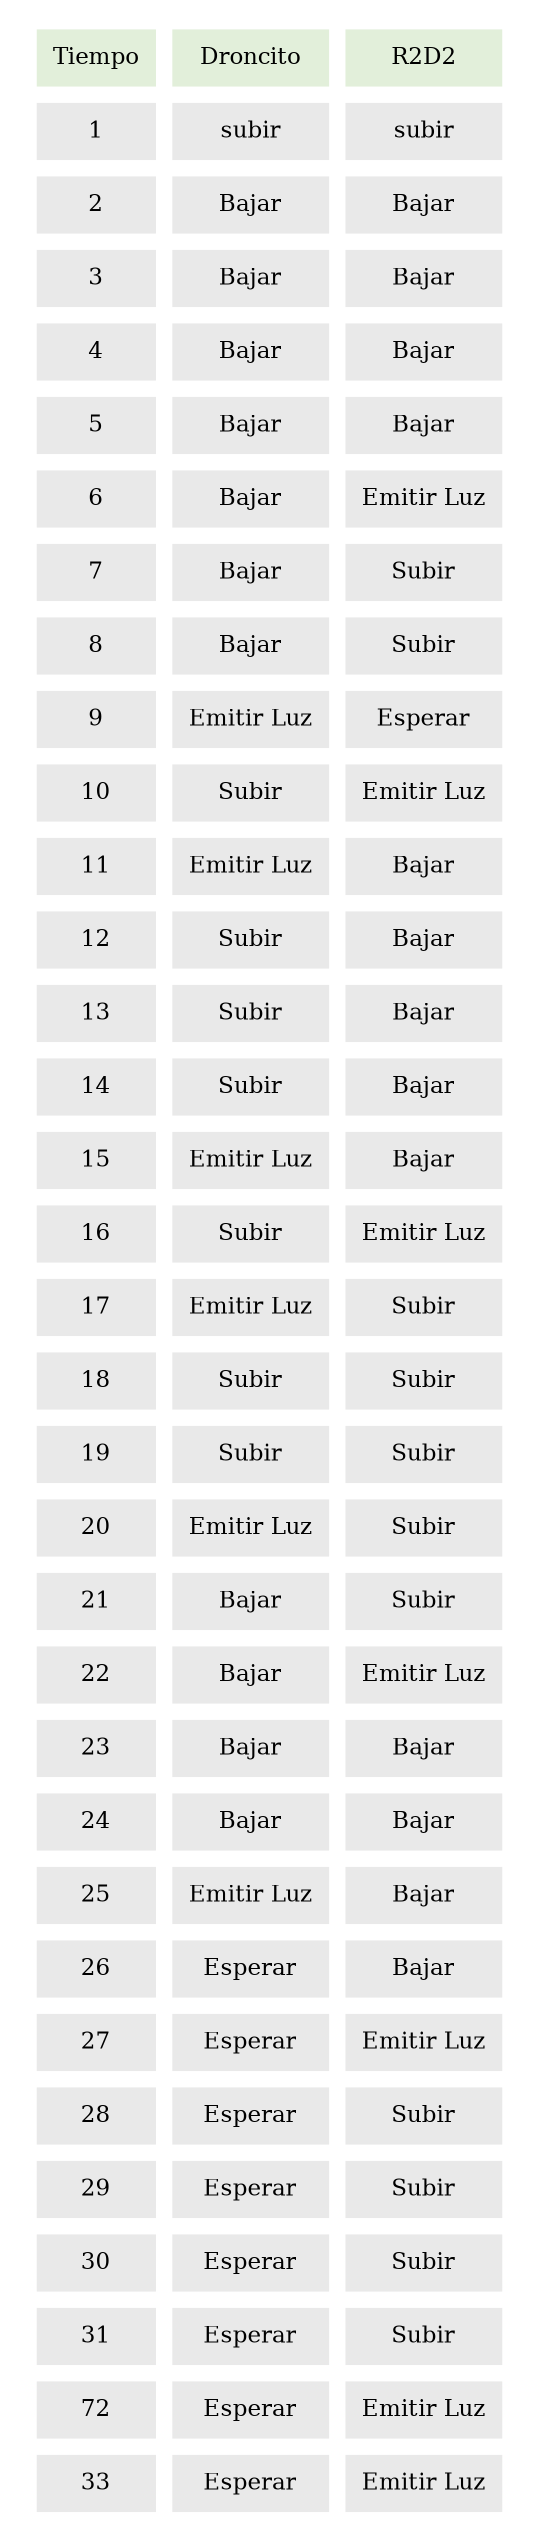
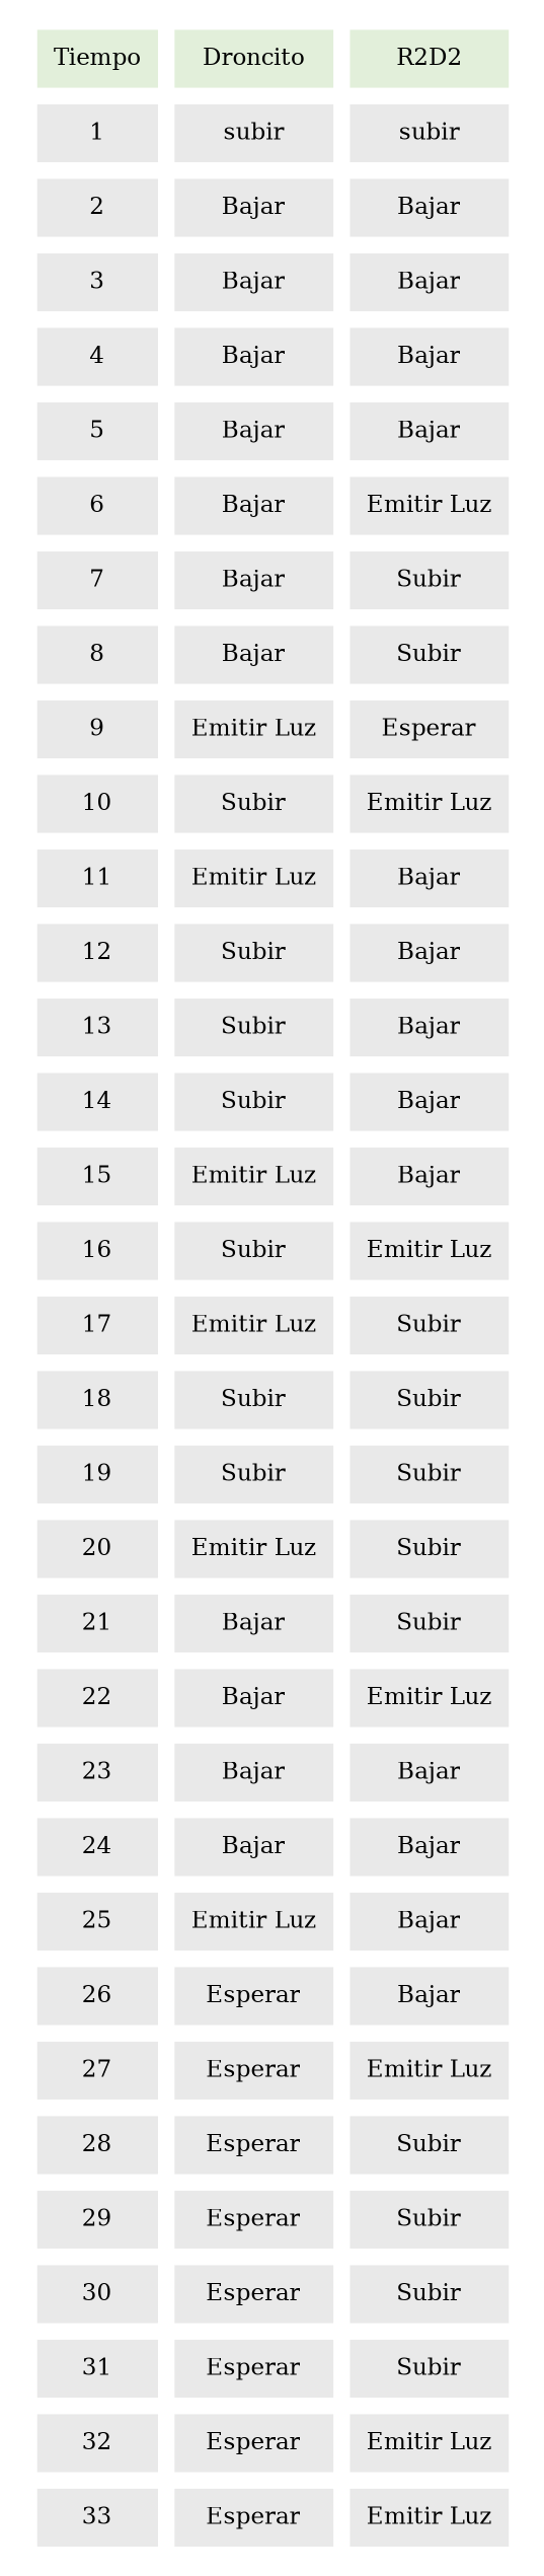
  digraph {
-   n1 [label=< <TABLE border="0" cellspacing="10" cellpadding="10" > <TR> <TD  bgcolor="#E2EFDA">Tiempo</TD> <TD  bgcolor="#E2EFDA">Droncito</TD> <TD  bgcolor="#E2EFDA">R2D2</TD> </TR> <TR> <TD  bgcolor="#e9e9e9">1</TD> <TD  bgcolor="#e9e9e9">subir</TD> <TD  bgcolor="#e9e9e9">subir</TD> </TR> <TR> <TD  bgcolor="#e9e9e9">2</TD> <TD  bgcolor="#e9e9e9">Bajar</TD> <TD  bgcolor="#e9e9e9">Bajar</TD> </TR> <TR> <TD  bgcolor="#e9e9e9">3</TD> <TD  bgcolor="#e9e9e9">Bajar</TD> <TD  bgcolor="#e9e9e9">Bajar</TD> </TR> <TR> <TD  bgcolor="#e9e9e9">4</TD> <TD  bgcolor="#e9e9e9">Bajar</TD> <TD  bgcolor="#e9e9e9">Bajar</TD> </TR> <TR> <TD  bgcolor="#e9e9e9">5</TD> <TD  bgcolor="#e9e9e9">Bajar</TD> <TD  bgcolor="#e9e9e9">Bajar</TD> </TR> <TR> <TD  bgcolor="#e9e9e9">6</TD> <TD  bgcolor="#e9e9e9">Bajar</TD> <TD  bgcolor="#e9e9e9">Emitir Luz</TD> </TR> <TR> <TD  bgcolor="#e9e9e9">7</TD> <TD  bgcolor="#e9e9e9">Bajar</TD> <TD  bgcolor="#e9e9e9">Subir</TD> </TR> <TR> <TD  bgcolor="#e9e9e9">8</TD> <TD  bgcolor="#e9e9e9">Bajar</TD> <TD  bgcolor="#e9e9e9">Subir</TD> </TR> <TR> <TD  bgcolor="#e9e9e9">9</TD> <TD  bgcolor="#e9e9e9">Emitir Luz</TD> <TD  bgcolor="#e9e9e9">Esperar</TD> </TR> <TR> <TD  bgcolor="#e9e9e9">10</TD> <TD  bgcolor="#e9e9e9">Subir</TD> <TD  bgcolor="#e9e9e9">Emitir Luz</TD> </TR> <TR> <TD  bgcolor="#e9e9e9">11</TD> <TD  bgcolor="#e9e9e9">Emitir Luz</TD> <TD  bgcolor="#e9e9e9">Bajar</TD> </TR> <TR> <TD  bgcolor="#e9e9e9">12</TD> <TD  bgcolor="#e9e9e9">Subir</TD> <TD  bgcolor="#e9e9e9">Bajar</TD> </TR> <TR> <TD  bgcolor="#e9e9e9">13</TD> <TD  bgcolor="#e9e9e9">Subir</TD> <TD  bgcolor="#e9e9e9">Bajar</TD> </TR> <TR> <TD  bgcolor="#e9e9e9">14</TD> <TD  bgcolor="#e9e9e9">Subir</TD> <TD  bgcolor="#e9e9e9">Bajar</TD> </TR> <TR> <TD  bgcolor="#e9e9e9">15</TD> <TD  bgcolor="#e9e9e9">Emitir Luz</TD> <TD  bgcolor="#e9e9e9">Bajar</TD> </TR> <TR> <TD  bgcolor="#e9e9e9">16</TD> <TD  bgcolor="#e9e9e9">Subir</TD> <TD  bgcolor="#e9e9e9">Emitir Luz</TD> </TR> <TR> <TD  bgcolor="#e9e9e9">17</TD> <TD  bgcolor="#e9e9e9">Emitir Luz</TD> <TD  bgcolor="#e9e9e9">Subir</TD> </TR> <TR> <TD  bgcolor="#e9e9e9">18</TD> <TD  bgcolor="#e9e9e9">Subir</TD> <TD  bgcolor="#e9e9e9">Subir</TD> </TR> <TR> <TD  bgcolor="#e9e9e9">19</TD> <TD  bgcolor="#e9e9e9">Subir</TD> <TD  bgcolor="#e9e9e9">Subir</TD> </TR> <TR> <TD  bgcolor="#e9e9e9">20</TD> <TD  bgcolor="#e9e9e9">Emitir Luz</TD> <TD  bgcolor="#e9e9e9">Subir</TD> </TR> <TR> <TD  bgcolor="#e9e9e9">21</TD> <TD  bgcolor="#e9e9e9">Bajar</TD> <TD  bgcolor="#e9e9e9">Subir</TD> </TR> <TR> <TD  bgcolor="#e9e9e9">22</TD> <TD  bgcolor="#e9e9e9">Bajar</TD> <TD  bgcolor="#e9e9e9">Emitir Luz</TD> </TR> <TR> <TD  bgcolor="#e9e9e9">23</TD> <TD  bgcolor="#e9e9e9">Bajar</TD> <TD  bgcolor="#e9e9e9">Bajar</TD> </TR> <TR> <TD  bgcolor="#e9e9e9">24</TD> <TD  bgcolor="#e9e9e9">Bajar</TD> <TD  bgcolor="#e9e9e9">Bajar</TD> </TR> <TR> <TD  bgcolor="#e9e9e9">25</TD> <TD  bgcolor="#e9e9e9">Emitir Luz</TD> <TD  bgcolor="#e9e9e9">Bajar</TD> </TR> <TR> <TD  bgcolor="#e9e9e9">26</TD> <TD  bgcolor="#e9e9e9">Esperar</TD> <TD  bgcolor="#e9e9e9">Bajar</TD> </TR> <TR> <TD  bgcolor="#e9e9e9">27</TD> <TD  bgcolor="#e9e9e9">Esperar</TD> <TD  bgcolor="#e9e9e9">Emitir Luz</TD> </TR> <TR> <TD  bgcolor="#e9e9e9">28</TD> <TD  bgcolor="#e9e9e9">Esperar</TD> <TD  bgcolor="#e9e9e9">Subir</TD> </TR> <TR> <TD  bgcolor="#e9e9e9">29</TD> <TD  bgcolor="#e9e9e9">Esperar</TD> <TD  bgcolor="#e9e9e9">Subir</TD> </TR> <TR> <TD  bgcolor="#e9e9e9">30</TD> <TD  bgcolor="#e9e9e9">Esperar</TD> <TD  bgcolor="#e9e9e9">Subir</TD> </TR> <TR> <TD  bgcolor="#e9e9e9">31</TD> <TD  bgcolor="#e9e9e9">Esperar</TD> <TD  bgcolor="#e9e9e9">Subir</TD> </TR> <TR> <TD  bgcolor="#e9e9e9">72</TD> <TD  bgcolor="#e9e9e9">Esperar</TD> <TD  bgcolor="#e9e9e9">Emitir Luz</TD> </TR> <TR> <TD  bgcolor="#e9e9e9">33</TD> <TD  bgcolor="#e9e9e9">Esperar</TD> <TD  bgcolor="#e9e9e9">Emitir Luz</TD> </TR> </TABLE>> shape=none]
+   n1 [label=< <TABLE border="0" cellspacing="10" cellpadding="10" > <TR> <TD  bgcolor="#E2EFDA">Tiempo</TD> <TD  bgcolor="#E2EFDA">Droncito</TD> <TD  bgcolor="#E2EFDA">R2D2</TD> </TR> <TR> <TD  bgcolor="#e9e9e9">1</TD> <TD  bgcolor="#e9e9e9">subir</TD> <TD  bgcolor="#e9e9e9">subir</TD> </TR> <TR> <TD  bgcolor="#e9e9e9">2</TD> <TD  bgcolor="#e9e9e9">Bajar</TD> <TD  bgcolor="#e9e9e9">Bajar</TD> </TR> <TR> <TD  bgcolor="#e9e9e9">3</TD> <TD  bgcolor="#e9e9e9">Bajar</TD> <TD  bgcolor="#e9e9e9">Bajar</TD> </TR> <TR> <TD  bgcolor="#e9e9e9">4</TD> <TD  bgcolor="#e9e9e9">Bajar</TD> <TD  bgcolor="#e9e9e9">Bajar</TD> </TR> <TR> <TD  bgcolor="#e9e9e9">5</TD> <TD  bgcolor="#e9e9e9">Bajar</TD> <TD  bgcolor="#e9e9e9">Bajar</TD> </TR> <TR> <TD  bgcolor="#e9e9e9">6</TD> <TD  bgcolor="#e9e9e9">Bajar</TD> <TD  bgcolor="#e9e9e9">Emitir Luz</TD> </TR> <TR> <TD  bgcolor="#e9e9e9">7</TD> <TD  bgcolor="#e9e9e9">Bajar</TD> <TD  bgcolor="#e9e9e9">Subir</TD> </TR> <TR> <TD  bgcolor="#e9e9e9">8</TD> <TD  bgcolor="#e9e9e9">Bajar</TD> <TD  bgcolor="#e9e9e9">Subir</TD> </TR> <TR> <TD  bgcolor="#e9e9e9">9</TD> <TD  bgcolor="#e9e9e9">Emitir Luz</TD> <TD  bgcolor="#e9e9e9">Esperar</TD> </TR> <TR> <TD  bgcolor="#e9e9e9">10</TD> <TD  bgcolor="#e9e9e9">Subir</TD> <TD  bgcolor="#e9e9e9">Emitir Luz</TD> </TR> <TR> <TD  bgcolor="#e9e9e9">11</TD> <TD  bgcolor="#e9e9e9">Emitir Luz</TD> <TD  bgcolor="#e9e9e9">Bajar</TD> </TR> <TR> <TD  bgcolor="#e9e9e9">12</TD> <TD  bgcolor="#e9e9e9">Subir</TD> <TD  bgcolor="#e9e9e9">Bajar</TD> </TR> <TR> <TD  bgcolor="#e9e9e9">13</TD> <TD  bgcolor="#e9e9e9">Subir</TD> <TD  bgcolor="#e9e9e9">Bajar</TD> </TR> <TR> <TD  bgcolor="#e9e9e9">14</TD> <TD  bgcolor="#e9e9e9">Subir</TD> <TD  bgcolor="#e9e9e9">Bajar</TD> </TR> <TR> <TD  bgcolor="#e9e9e9">15</TD> <TD  bgcolor="#e9e9e9">Emitir Luz</TD> <TD  bgcolor="#e9e9e9">Bajar</TD> </TR> <TR> <TD  bgcolor="#e9e9e9">16</TD> <TD  bgcolor="#e9e9e9">Subir</TD> <TD  bgcolor="#e9e9e9">Emitir Luz</TD> </TR> <TR> <TD  bgcolor="#e9e9e9">17</TD> <TD  bgcolor="#e9e9e9">Emitir Luz</TD> <TD  bgcolor="#e9e9e9">Subir</TD> </TR> <TR> <TD  bgcolor="#e9e9e9">18</TD> <TD  bgcolor="#e9e9e9">Subir</TD> <TD  bgcolor="#e9e9e9">Subir</TD> </TR> <TR> <TD  bgcolor="#e9e9e9">19</TD> <TD  bgcolor="#e9e9e9">Subir</TD> <TD  bgcolor="#e9e9e9">Subir</TD> </TR> <TR> <TD  bgcolor="#e9e9e9">20</TD> <TD  bgcolor="#e9e9e9">Emitir Luz</TD> <TD  bgcolor="#e9e9e9">Subir</TD> </TR> <TR> <TD  bgcolor="#e9e9e9">21</TD> <TD  bgcolor="#e9e9e9">Bajar</TD> <TD  bgcolor="#e9e9e9">Subir</TD> </TR> <TR> <TD  bgcolor="#e9e9e9">22</TD> <TD  bgcolor="#e9e9e9">Bajar</TD> <TD  bgcolor="#e9e9e9">Emitir Luz</TD> </TR> <TR> <TD  bgcolor="#e9e9e9">23</TD> <TD  bgcolor="#e9e9e9">Bajar</TD> <TD  bgcolor="#e9e9e9">Bajar</TD> </TR> <TR> <TD  bgcolor="#e9e9e9">24</TD> <TD  bgcolor="#e9e9e9">Bajar</TD> <TD  bgcolor="#e9e9e9">Bajar</TD> </TR> <TR> <TD  bgcolor="#e9e9e9">25</TD> <TD  bgcolor="#e9e9e9">Emitir Luz</TD> <TD  bgcolor="#e9e9e9">Bajar</TD> </TR> <TR> <TD  bgcolor="#e9e9e9">26</TD> <TD  bgcolor="#e9e9e9">Esperar</TD> <TD  bgcolor="#e9e9e9">Bajar</TD> </TR> <TR> <TD  bgcolor="#e9e9e9">27</TD> <TD  bgcolor="#e9e9e9">Esperar</TD> <TD  bgcolor="#e9e9e9">Emitir Luz</TD> </TR> <TR> <TD  bgcolor="#e9e9e9">28</TD> <TD  bgcolor="#e9e9e9">Esperar</TD> <TD  bgcolor="#e9e9e9">Subir</TD> </TR> <TR> <TD  bgcolor="#e9e9e9">29</TD> <TD  bgcolor="#e9e9e9">Esperar</TD> <TD  bgcolor="#e9e9e9">Subir</TD> </TR> <TR> <TD  bgcolor="#e9e9e9">30</TD> <TD  bgcolor="#e9e9e9">Esperar</TD> <TD  bgcolor="#e9e9e9">Subir</TD> </TR> <TR> <TD  bgcolor="#e9e9e9">31</TD> <TD  bgcolor="#e9e9e9">Esperar</TD> <TD  bgcolor="#e9e9e9">Subir</TD> </TR> <TR> <TD  bgcolor="#e9e9e9">32</TD> <TD  bgcolor="#e9e9e9">Esperar</TD> <TD  bgcolor="#e9e9e9">Emitir Luz</TD> </TR> <TR> <TD  bgcolor="#e9e9e9">33</TD> <TD  bgcolor="#e9e9e9">Esperar</TD> <TD  bgcolor="#e9e9e9">Emitir Luz</TD> </TR> </TABLE>> shape=none]
  }
